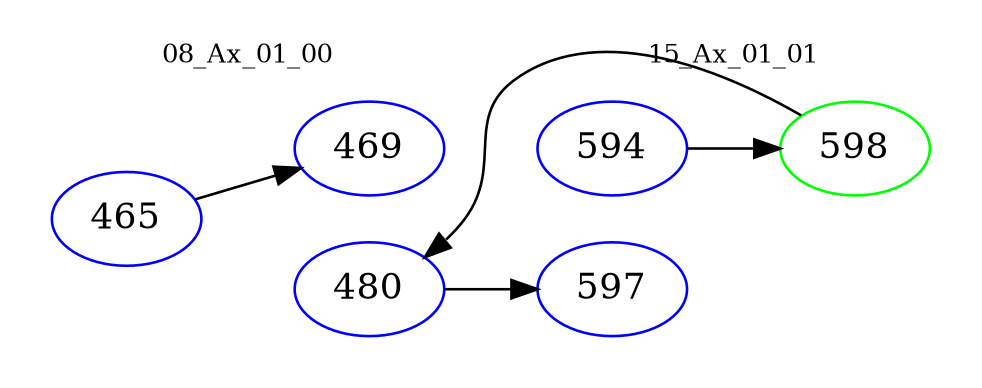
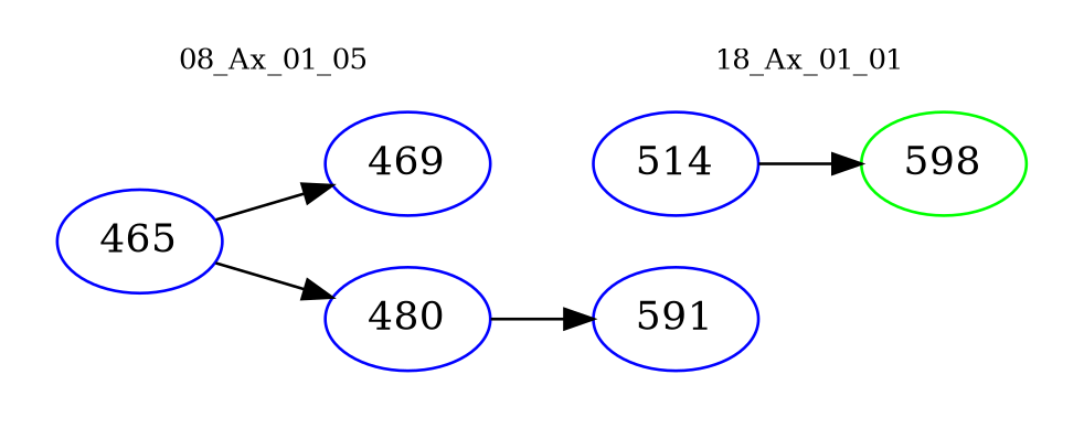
  digraph {
    rankdir=LR
    node [color=blue]
    edge [color=black]
-   n1 [label=594]
-   n2 [label=597]
+   n1 [label=514]
+   n2 [label=591]
    n3 [color=green label=598]
    n4 [label=465]
    n5 [label=480]
    n6 [label=469]
    subgraph cluster_1 {
      color=white
      fontsize=10
-     label="15_Ax_01_01"
+     label="18_Ax_01_01"
      n1
      n2
      n3
    }
    subgraph cluster_2 {
      color=white
      fontsize=10
-     label="08_Ax_01_00"
+     label="08_Ax_01_05"
      n4
      n5
      n6
    }
    n1 -> n3
-   n3 -> n5
+   n4 -> n5
    n4 -> n6
    n5 -> n2
  }
